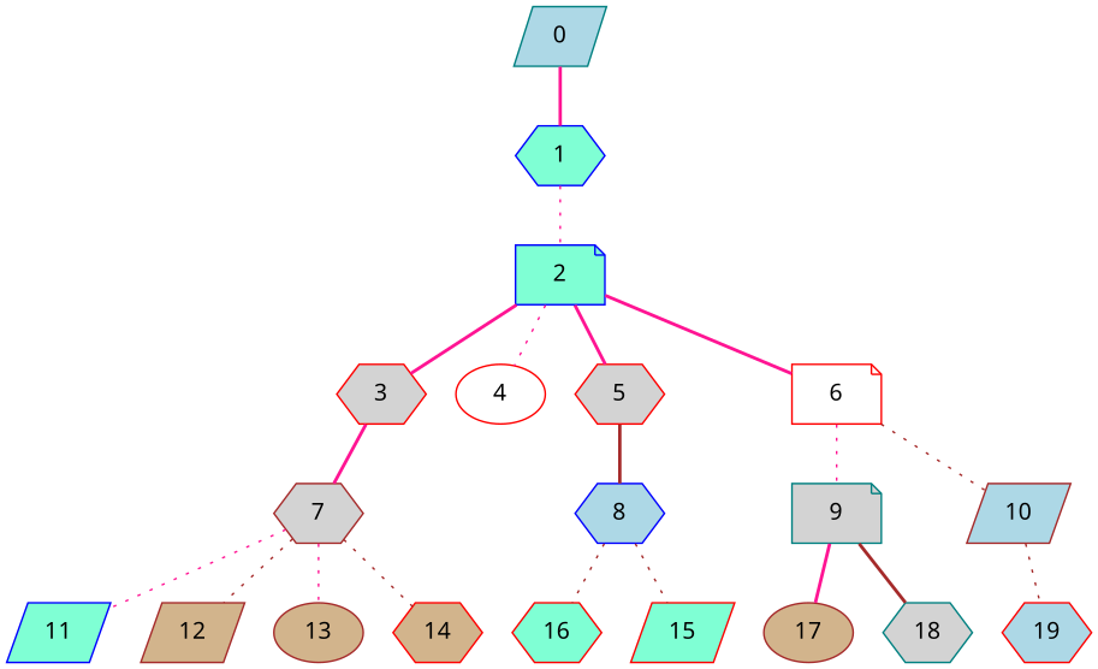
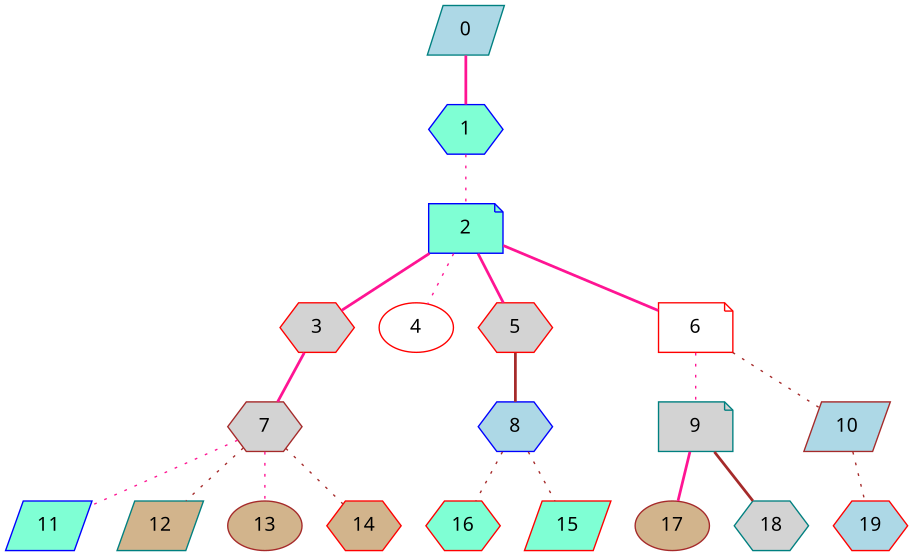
  graph {
    fontname="Noto Sans"
    node [color=red fillcolor=aquamarine fontname="Noto Sans" shape=hexagon style=filled]
    edge [color=deeppink fontname="Noto Sans" style=dotted]
    0 [color=teal fillcolor=lightblue shape=parallelogram]
    1 [color=blue]
    2 [color=blue shape=note]
    3 [fillcolor=lightgrey]
    4 [fillcolor=white shape=ellipse]
    5 [fillcolor=lightgrey]
    6 [fillcolor=white shape=note]
    7 [color=brown fillcolor=lightgrey]
    8 [color=blue fillcolor=lightblue]
    9 [color=teal fillcolor=lightgrey shape=note]
    10 [color=brown fillcolor=lightblue shape=parallelogram]
    11 [color=blue shape=parallelogram]
-   12 [color=brown fillcolor=tan shape=parallelogram]
+   12 [color=teal fillcolor=tan shape=parallelogram]
    13 [color=brown fillcolor=tan shape=ellipse]
    14 [fillcolor=tan]
    16
    15 [shape=parallelogram]
    17 [color=brown fillcolor=tan shape=ellipse]
    18 [color=teal fillcolor=lightgrey]
    19 [fillcolor=lightblue]
    0 -- 1 [style=bold]
    1 -- 2
    2 -- 3 [style=bold]
    2 -- 4
    2 -- 5 [style=bold]
    2 -- 6 [style=bold]
    3 -- 7 [style=bold]
    5 -- 8 [color=brown style=bold]
    6 -- 9
    6 -- 10 [color=brown]
    7 -- 11
    7 -- 12 [color=brown]
    7 -- 13
    7 -- 14 [color=brown]
    8 -- 16 [color=brown]
    8 -- 15 [color=brown]
    9 -- 17 [style=bold]
    9 -- 18 [color=brown style=bold]
    10 -- 19 [color=brown]
  }
